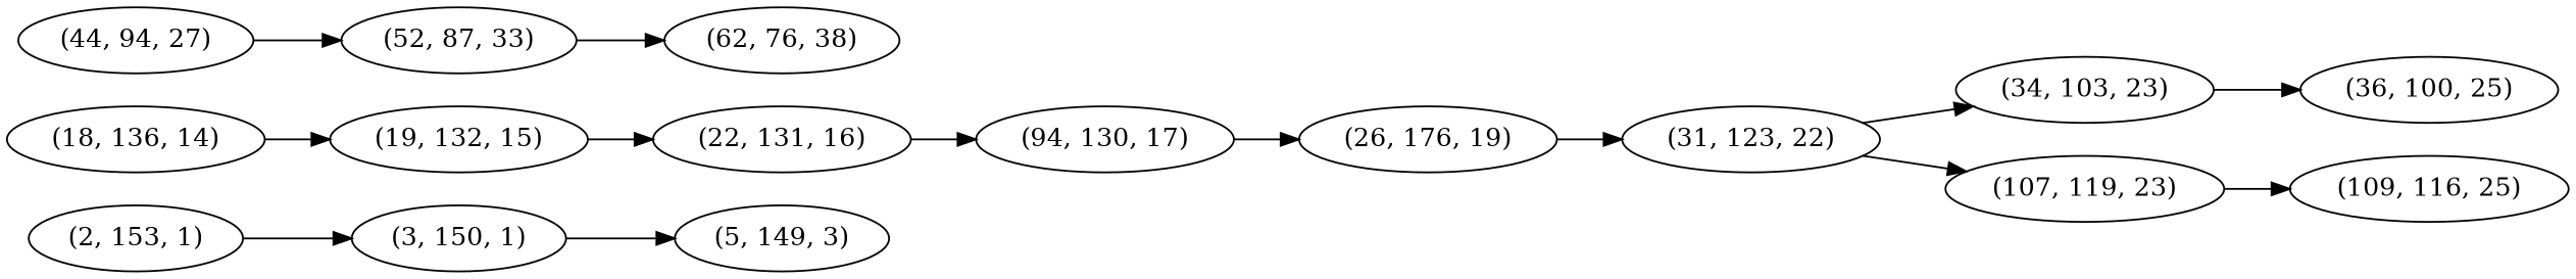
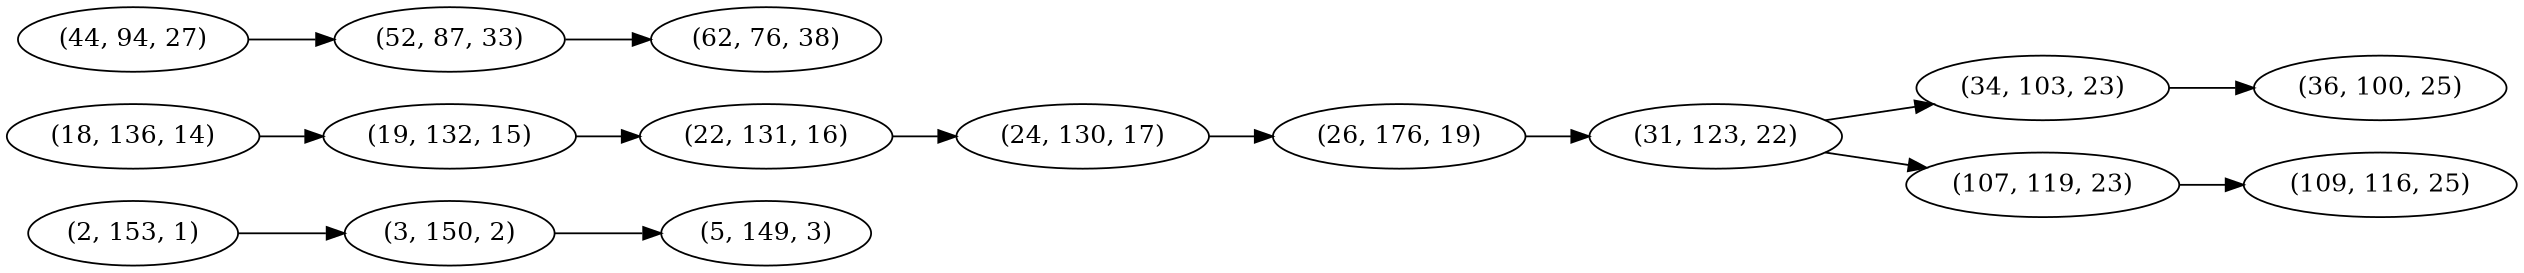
  digraph {
    rankdir=LR
    "(2, 153, 1)"
-   "(3, 150, 2)" [label="(3, 150, 1)"]
+   "(3, 150, 2)"
    "(5, 149, 3)"
    "(18, 136, 14)"
    "(19, 132, 15)"
    "(22, 131, 16)"
-   "(24, 130, 17)" [label="(94, 130, 17)"]
+   "(24, 130, 17)"
    n8 [label="(26, 176, 19)"]
    "(31, 123, 22)"
    "(34, 103, 23)"
    "(107, 119, 23)"
    "(36, 100, 25)"
    "(109, 116, 25)"
    "(44, 94, 27)"
    "(52, 87, 33)"
    "(62, 76, 38)"
    "(2, 153, 1)" -> "(3, 150, 2)"
    "(3, 150, 2)" -> "(5, 149, 3)"
    "(18, 136, 14)" -> "(19, 132, 15)"
    "(19, 132, 15)" -> "(22, 131, 16)"
    "(22, 131, 16)" -> "(24, 130, 17)"
    "(24, 130, 17)" -> n8
    n8 -> "(31, 123, 22)"
    "(31, 123, 22)" -> "(34, 103, 23)"
    "(31, 123, 22)" -> "(107, 119, 23)"
    "(34, 103, 23)" -> "(36, 100, 25)"
    "(107, 119, 23)" -> "(109, 116, 25)"
    "(44, 94, 27)" -> "(52, 87, 33)"
    "(52, 87, 33)" -> "(62, 76, 38)"
  }
